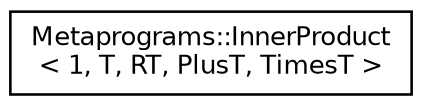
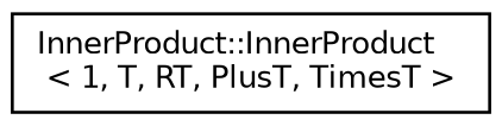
  digraph {
    rankdir=LR
-   n1 [color=black fillcolor=white fontname=Helvetica fontsize=10 height=0.2 label="Metaprograms::InnerProduct\l\< 1, T, RT, PlusT, TimesT \>" shape=record style=filled width=0.4]
+   n1 [color=black fillcolor=white fontname=Helvetica fontsize=10 height=0.2 label="InnerProduct::InnerProduct\l\< 1, T, RT, PlusT, TimesT \>" shape=record style=filled width=0.4]
  }
